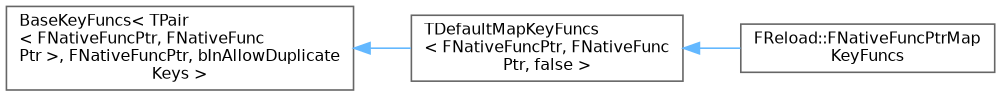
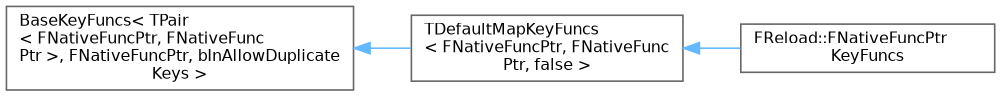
  digraph {
    rankdir=LR
    node [color=grey40 fillcolor=white fontname=Helvetica fontsize=10 shape=box style=filled]
    edge [color=steelblue1 dir=back fontname=Helvetica fontsize=10 labelfontname=Helvetica labelfontsize=10 style=solid]
    n1 [height=0.2 label="BaseKeyFuncs\< TPair\l\< FNativeFuncPtr, FNativeFunc\lPtr \>, FNativeFuncPtr, bInAllowDuplicate\lKeys \>" width=0.4]
    n2 [height=0.2 label="TDefaultMapKeyFuncs\l\< FNativeFuncPtr, FNativeFunc\lPtr, false \>" width=0.4]
-   n3 [height=0.2 label="FReload::FNativeFuncPtrMap\lKeyFuncs" width=0.4]
+   n3 [height=0.2 label="FReload::FNativeFuncPtr\lKeyFuncs" width=0.4]
    n1 -> n2
    n2 -> n3
  }
